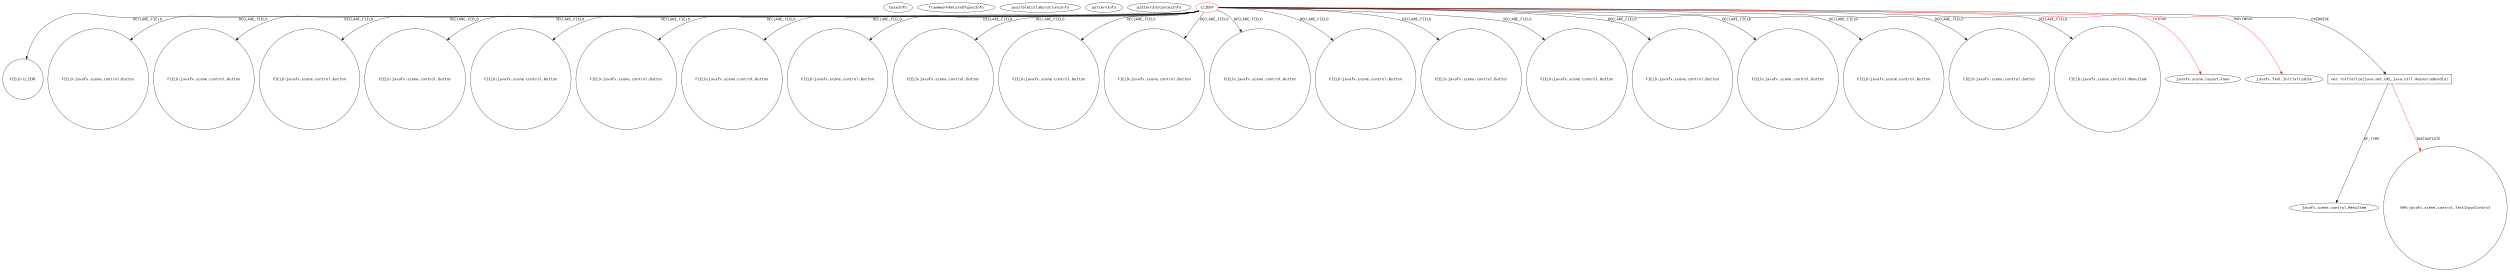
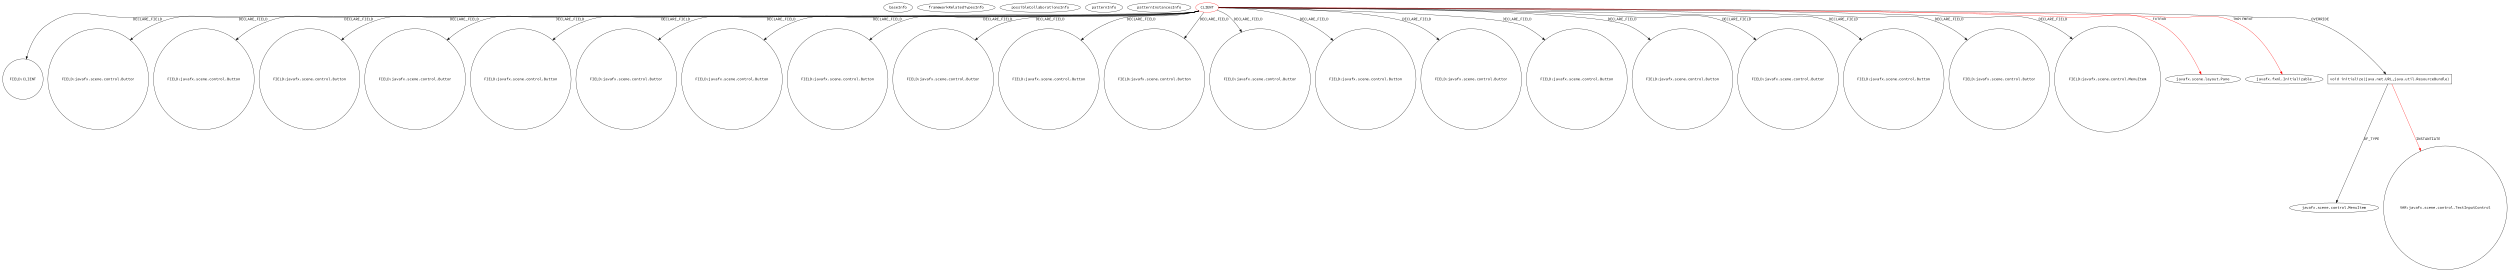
  digraph {
    fontname="Source Code Pro"
    node [fontname="Source Code Pro" isFrameworkType=false shape=circle vertexType=FIELD_DECLARATION]
    edge [fontname="Source Code Pro"]
    baseInfo [category=pattern graphId=287 isAnonymous=false possibleRelation=false isFrameworkType="" shape="" vertexType=""]
    frameworkRelatedTypesInfo [0="javafx.fxml.Initializable" 1="javafx.scene.layout.Pane" isFrameworkType="" shape="" vertexType=""]
    possibleCollaborationsInfo [isFrameworkType="" shape="" vertexType=""]
    patternInfo [frequency=2.0 patternRootClient=0 isFrameworkType="" shape="" vertexType=""]
    patternInstancesInfo [0="weltensturm-milca~/weltensturm-milca/milca-master/src/milca/GUI.java~GUI~4747" 1="weltensturm-milca~/weltensturm-milca/milca-master/src/milca/GUIController.java~GUIController~4745" isFrameworkType="" shape="" vertexType=""]
    n6 [label="FIELD:CLIENT"]
    n7 [color=red label=CLIENT vertexType=ROOT_CLIENT_CLASS_DECLARATION shape=""]
    n8 [label="FIELD:javafx.scene.control.Button"]
    n9 [label="FIELD:javafx.scene.control.Button"]
    n10 [label="FIELD:javafx.scene.control.Button"]
    n11 [label="FIELD:javafx.scene.control.Button"]
    n12 [label="FIELD:javafx.scene.control.Button"]
    n13 [label="FIELD:javafx.scene.control.Button"]
    n14 [label="FIELD:javafx.scene.control.Button"]
    n15 [label="FIELD:javafx.scene.control.Button"]
    n16 [label="FIELD:javafx.scene.control.Button"]
    n17 [label="FIELD:javafx.scene.control.Button"]
    n18 [label="FIELD:javafx.scene.control.Button"]
    n19 [label="FIELD:javafx.scene.control.Button"]
    n20 [label="FIELD:javafx.scene.control.Button"]
    n21 [label="FIELD:javafx.scene.control.Button"]
    n22 [label="FIELD:javafx.scene.control.Button"]
    n23 [label="FIELD:javafx.scene.control.Button"]
    n24 [label="FIELD:javafx.scene.control.Button"]
    n25 [label="FIELD:javafx.scene.control.Button"]
    n26 [label="FIELD:javafx.scene.control.Button"]
    n27 [label="FIELD:javafx.scene.control.MenuItem"]
    n28 [label="javafx.scene.layout.Pane" vertexType=FRAMEWORK_CLASS_TYPE shape=""]
    n29 [label="javafx.fxml.Initializable" vertexType=FRAMEWORK_INTERFACE_TYPE shape=""]
-   n30 [label="net initialize(java.net.URL,java.util.ResourceBundle)" shape=box vertexType=OVERRIDING_METHOD_DECLARATION]
+   n30 [label="void initialize(java.net.URL,java.util.ResourceBundle)" shape=box vertexType=OVERRIDING_METHOD_DECLARATION]
    n31 [label="javafx.scene.control.MenuItem" vertexType=FRAMEWORK_CLASS_TYPE shape=""]
    n32 [label="VAR:javafx.scene.control.TextInputControl" vertexType=VARIABLE_EXPRESION]
    n7 -> n6 [label=DECLARE_FIELD]
    n7 -> n8 [label=DECLARE_FIELD]
    n7 -> n9 [label=DECLARE_FIELD]
    n7 -> n10 [label=DECLARE_FIELD]
    n7 -> n11 [label=DECLARE_FIELD]
    n7 -> n12 [label=DECLARE_FIELD]
    n7 -> n13 [label=DECLARE_FIELD]
    n7 -> n14 [label=DECLARE_FIELD]
    n7 -> n15 [label=DECLARE_FIELD]
    n7 -> n16 [label=DECLARE_FIELD]
    n7 -> n17 [label=DECLARE_FIELD]
    n7 -> n18 [label=DECLARE_FIELD]
    n7 -> n19 [label=DECLARE_FIELD]
    n7 -> n20 [label=DECLARE_FIELD]
    n7 -> n21 [label=DECLARE_FIELD]
    n7 -> n22 [label=DECLARE_FIELD]
    n7 -> n23 [label=DECLARE_FIELD]
    n7 -> n24 [label=DECLARE_FIELD]
    n7 -> n25 [label=DECLARE_FIELD]
    n7 -> n26 [label=DECLARE_FIELD]
    n7 -> n27 [label=DECLARE_FIELD]
    n7 -> n28 [color=red label=EXTEND]
    n7 -> n29 [color=red label=IMPLEMENT]
    n7 -> n30 [label=OVERRIDE]
    n30 -> n31 [label=OF_TYPE]
    n30 -> n32 [color=red label=INSTANTIATE]
  }
